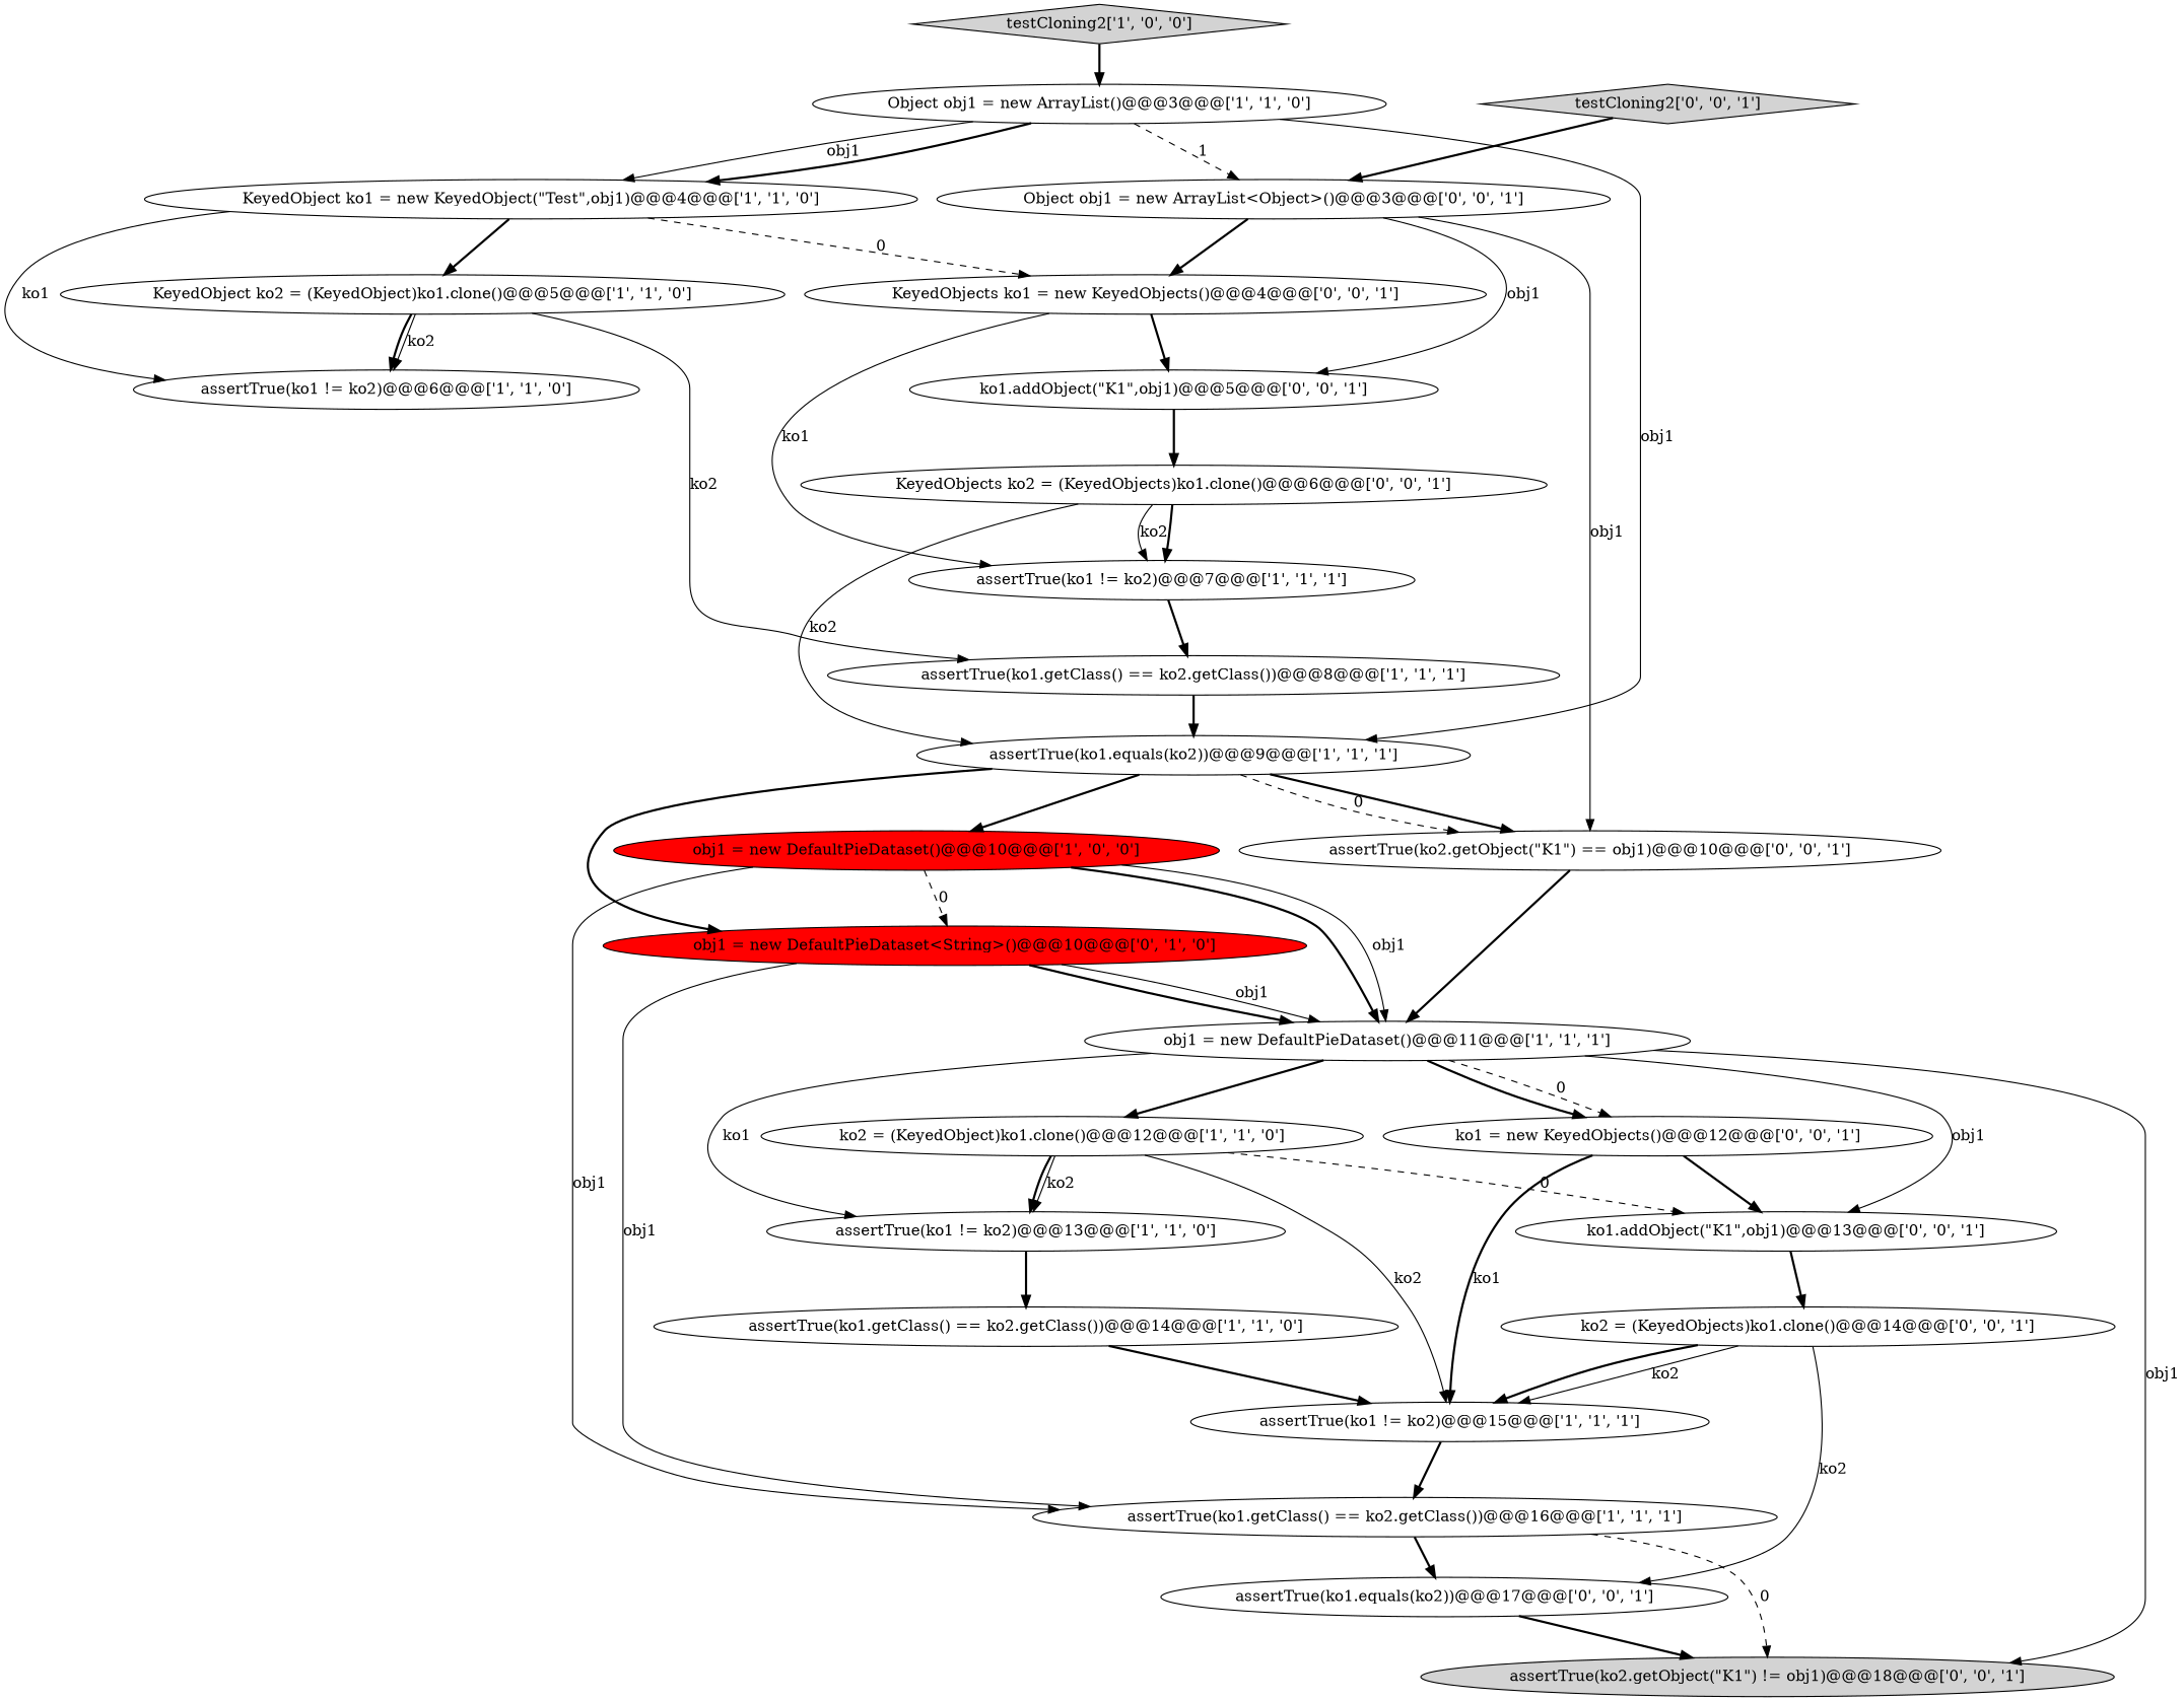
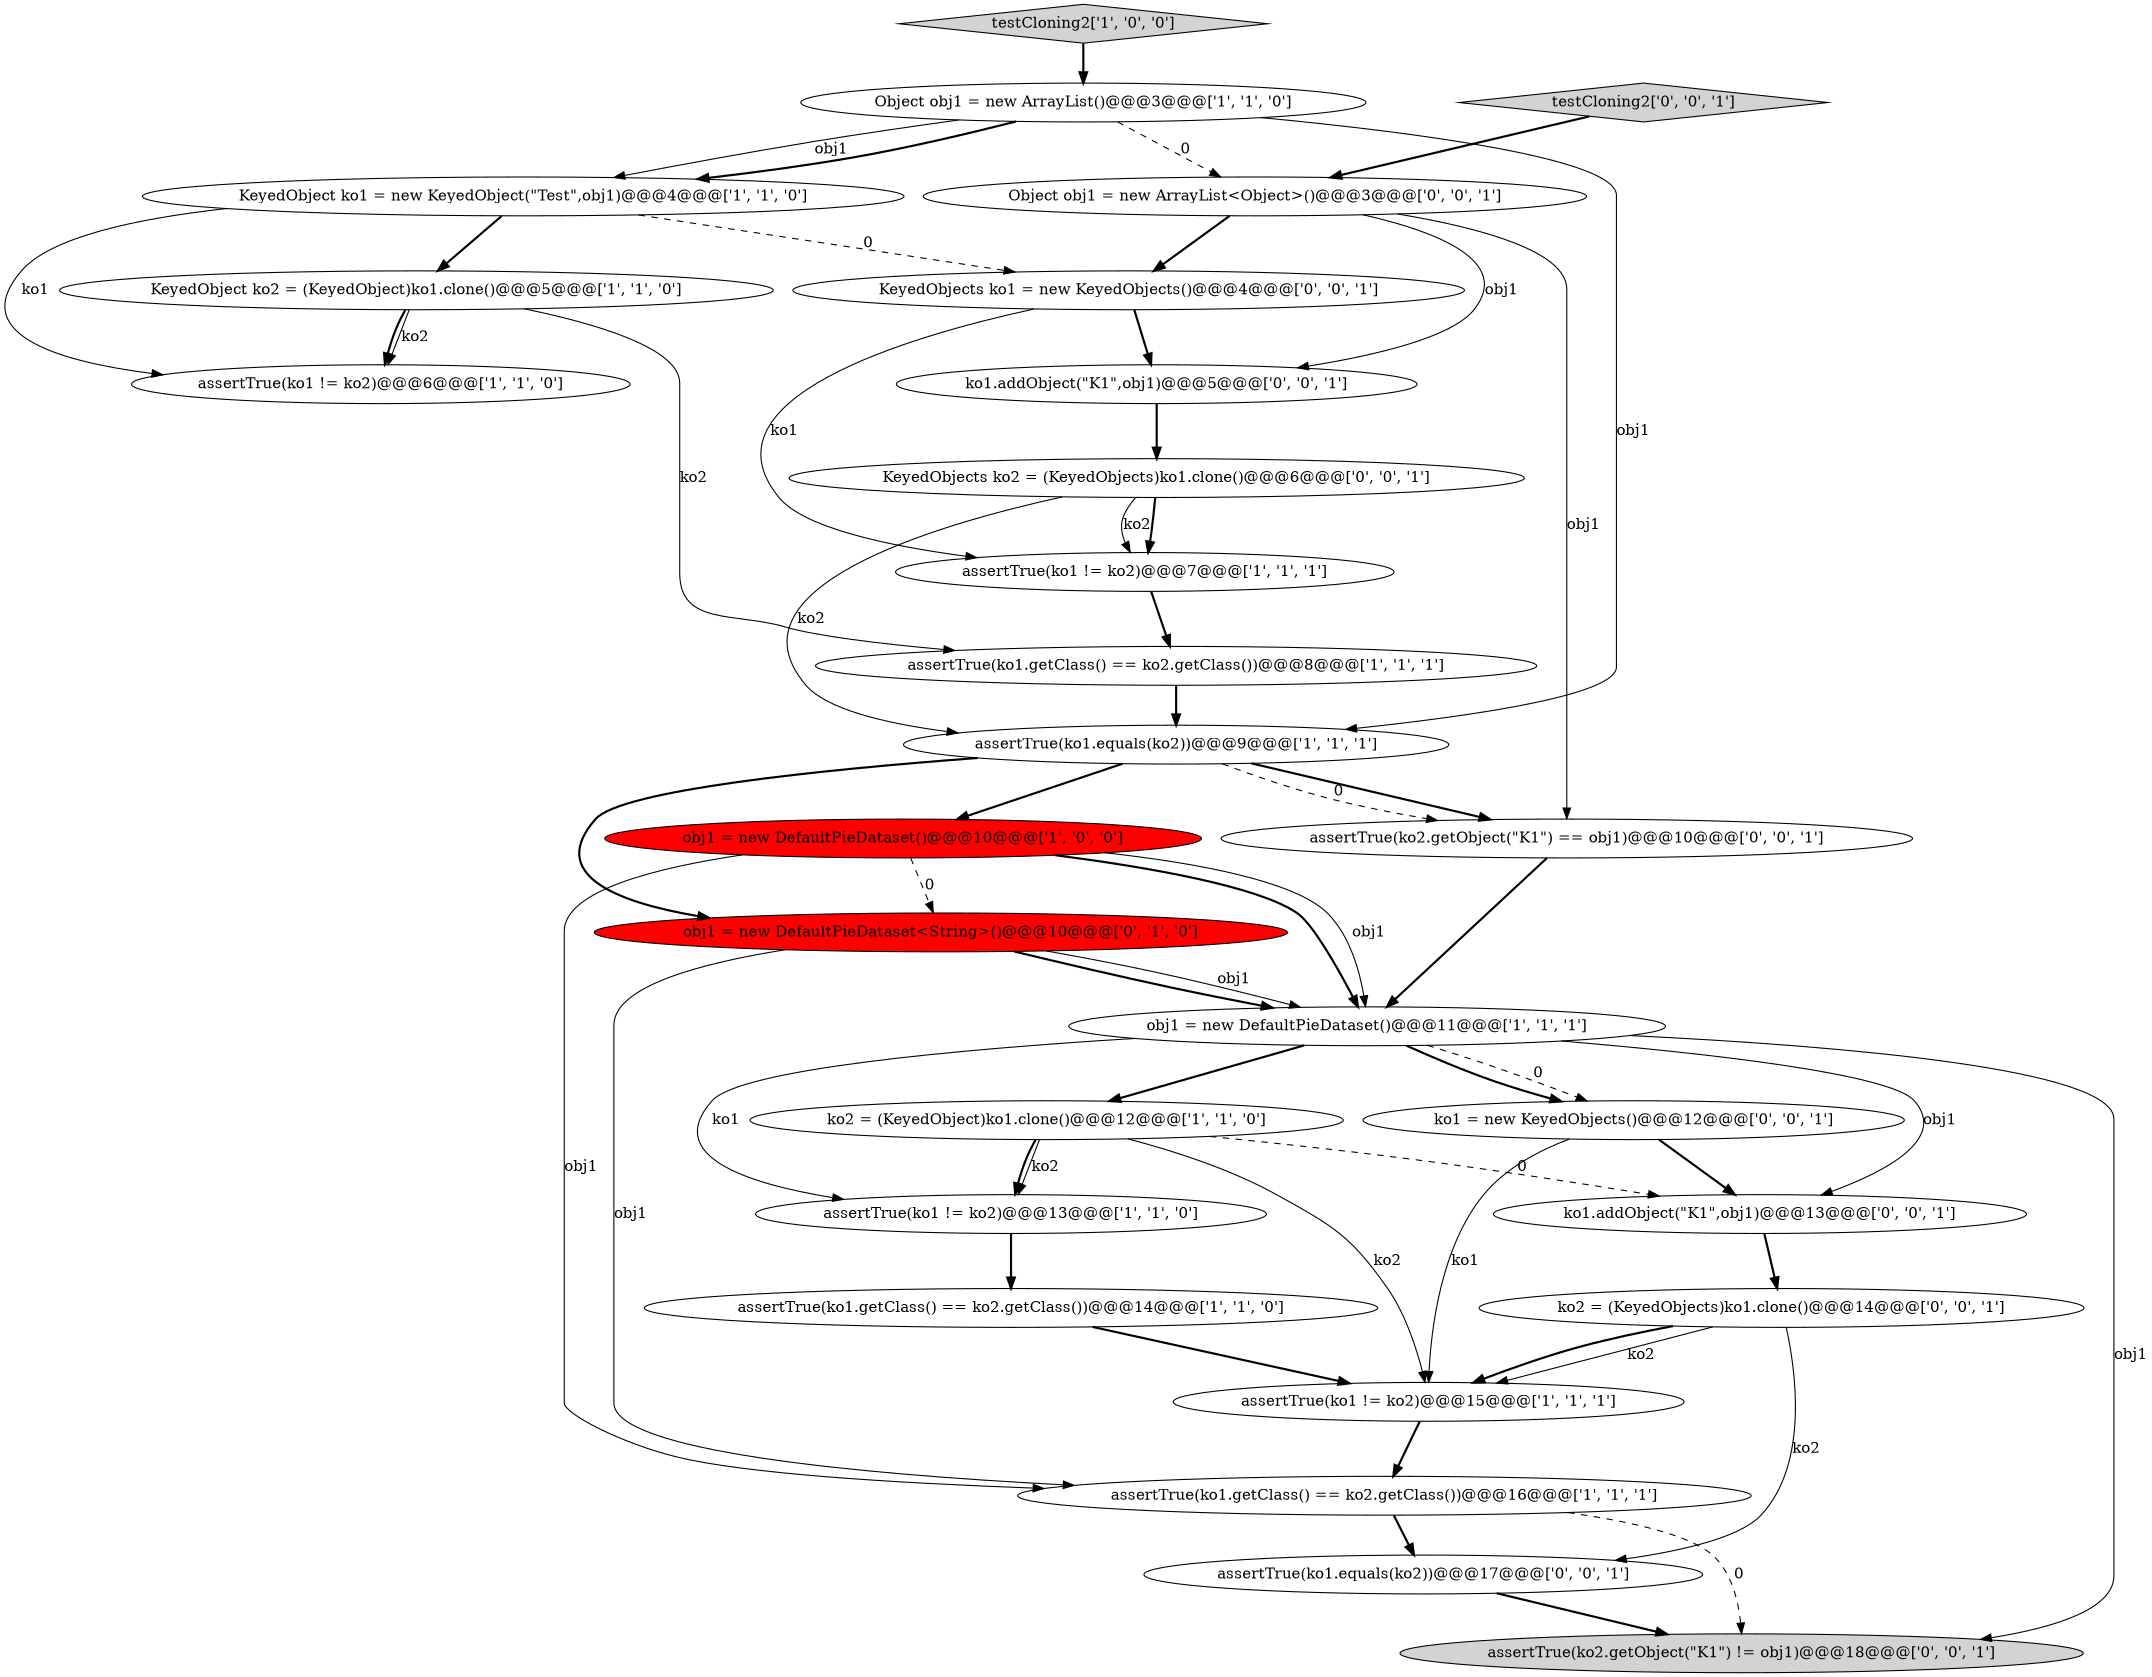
  digraph {
    node [fillcolor=white shape=ellipse style=filled]
    edge [style=bold]
    n1 [label="assertTrue(ko1.getClass() == ko2.getClass())@@@8@@@['1', '1', '1']"]
    n2 [label="assertTrue(ko1.equals(ko2))@@@9@@@['1', '1', '1']"]
    n3 [label="assertTrue(ko2.getObject(\"K1\") == obj1)@@@10@@@['0', '0', '1']"]
    n4 [fillcolor=red label="obj1 = new DefaultPieDataset()@@@10@@@['1', '0', '0']"]
    n5 [fillcolor=red label="obj1 = new DefaultPieDataset<String>()@@@10@@@['0', '1', '0']"]
    n6 [label="Object obj1 = new ArrayList()@@@3@@@['1', '1', '0']"]
    n7 [label="KeyedObject ko1 = new KeyedObject(\"Test\",obj1)@@@4@@@['1', '1', '0']"]
    n8 [label="Object obj1 = new ArrayList<Object>()@@@3@@@['0', '0', '1']"]
    n9 [label="assertTrue(ko1 != ko2)@@@6@@@['1', '1', '0']"]
    n10 [label="KeyedObjects ko1 = new KeyedObjects()@@@4@@@['0', '0', '1']"]
    n11 [label="KeyedObject ko2 = (KeyedObject)ko1.clone()@@@5@@@['1', '1', '0']"]
    n12 [label="ko1.addObject(\"K1\",obj1)@@@5@@@['0', '0', '1']"]
    n13 [label="assertTrue(ko1 != ko2)@@@7@@@['1', '1', '1']"]
    n14 [label="assertTrue(ko1.getClass() == ko2.getClass())@@@16@@@['1', '1', '1']"]
    n15 [fillcolor=lightgray label="assertTrue(ko2.getObject(\"K1\") != obj1)@@@18@@@['0', '0', '1']"]
    n16 [label="assertTrue(ko1.equals(ko2))@@@17@@@['0', '0', '1']"]
    n17 [label="obj1 = new DefaultPieDataset()@@@11@@@['1', '1', '1']"]
    n18 [label="assertTrue(ko1 != ko2)@@@13@@@['1', '1', '0']"]
    n19 [label="ko1 = new KeyedObjects()@@@12@@@['0', '0', '1']"]
    n20 [label="ko1.addObject(\"K1\",obj1)@@@13@@@['0', '0', '1']"]
    n21 [label="ko2 = (KeyedObject)ko1.clone()@@@12@@@['1', '1', '0']"]
    n22 [label="assertTrue(ko1.getClass() == ko2.getClass())@@@14@@@['1', '1', '0']"]
    n23 [label="assertTrue(ko1 != ko2)@@@15@@@['1', '1', '1']"]
    n24 [label="KeyedObjects ko2 = (KeyedObjects)ko1.clone()@@@6@@@['0', '0', '1']"]
    n25 [label="ko2 = (KeyedObjects)ko1.clone()@@@14@@@['0', '0', '1']"]
    n26 [fillcolor=lightgray label="testCloning2['1', '0', '0']" shape=diamond]
    n27 [fillcolor=lightgray label="testCloning2['0', '0', '1']" shape=diamond]
    n1 -> n2
    n2 -> n3
    n2 -> n3 [label=0 style=dashed]
    n2 -> n4
    n2 -> n5
    n3 -> n17
    n4 -> n5 [label=0 style=dashed]
    n4 -> n14 [label=obj1 style=solid]
    n4 -> n17
    n4 -> n17 [label=obj1 style=solid]
    n5 -> n14 [label=obj1 style=solid]
    n5 -> n17
    n5 -> n17 [label=obj1 style=solid]
    n6 -> n2 [label=obj1 style=solid]
    n6 -> n7
    n6 -> n7 [label=obj1 style=solid]
-   n6 -> n8 [label=1 style=dashed]
+   n6 -> n8 [label=0 style=dashed]
    n7 -> n9 [label=ko1 style=solid]
    n7 -> n10 [label=0 style=dashed]
    n7 -> n11
    n8 -> n3 [label=obj1 style=solid]
    n8 -> n10
    n8 -> n12 [label=obj1 style=solid]
    n10 -> n12
    n10 -> n13 [label=ko1 style=solid]
    n11 -> n1 [label=ko2 style=solid]
    n11 -> n9
    n11 -> n9 [label=ko2 style=solid]
    n12 -> n24
    n13 -> n1
    n14 -> n15 [label=0 style=dashed]
    n14 -> n16
    n16 -> n15
    n17 -> n15 [label=obj1 style=solid]
    n17 -> n18 [label=ko1 style=solid]
    n17 -> n19
    n17 -> n19 [label=0 style=dashed]
    n17 -> n20 [label=obj1 style=solid]
    n17 -> n21
    n18 -> n22
    n19 -> n20
-   n19 -> n23 [label=ko1]
+   n19 -> n23 [label=ko1 style=solid]
    n20 -> n25
    n21 -> n18
    n21 -> n18 [label=ko2 style=solid]
    n21 -> n20 [label=0 style=dashed]
    n21 -> n23 [label=ko2 style=solid]
    n22 -> n23
    n23 -> n14
    n24 -> n2 [label=ko2 style=solid]
    n24 -> n13 [label=ko2 style=solid]
    n24 -> n13
    n25 -> n16 [label=ko2 style=solid]
    n25 -> n23 [label=ko2 style=solid]
    n25 -> n23
    n26 -> n6
    n27 -> n8
  }
